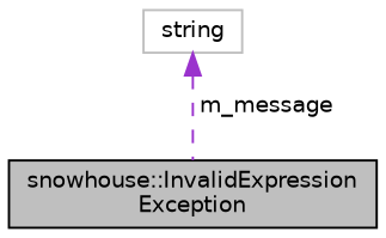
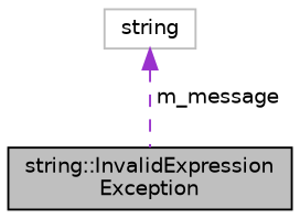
  digraph {
    node [fontname=Helvetica fontsize=10 shape=record style=filled]
-   n1 [color=black fillcolor=grey75 fontcolor=black height=0.2 label="snowhouse::InvalidExpression\lException" width=0.4]
+   n1 [color=black fillcolor=grey75 fontcolor=black height=0.2 label="string::InvalidExpression\lException" width=0.4]
    n2 [color=grey75 fillcolor=white height=0.2 label=string width=0.4]
    n2 -> n1 [color=darkorchid3 dir=back fontname=Helvetica fontsize=10 label=" m_message" labelfontname=Helvetica labelfontsize=10 style=dashed]
  }
